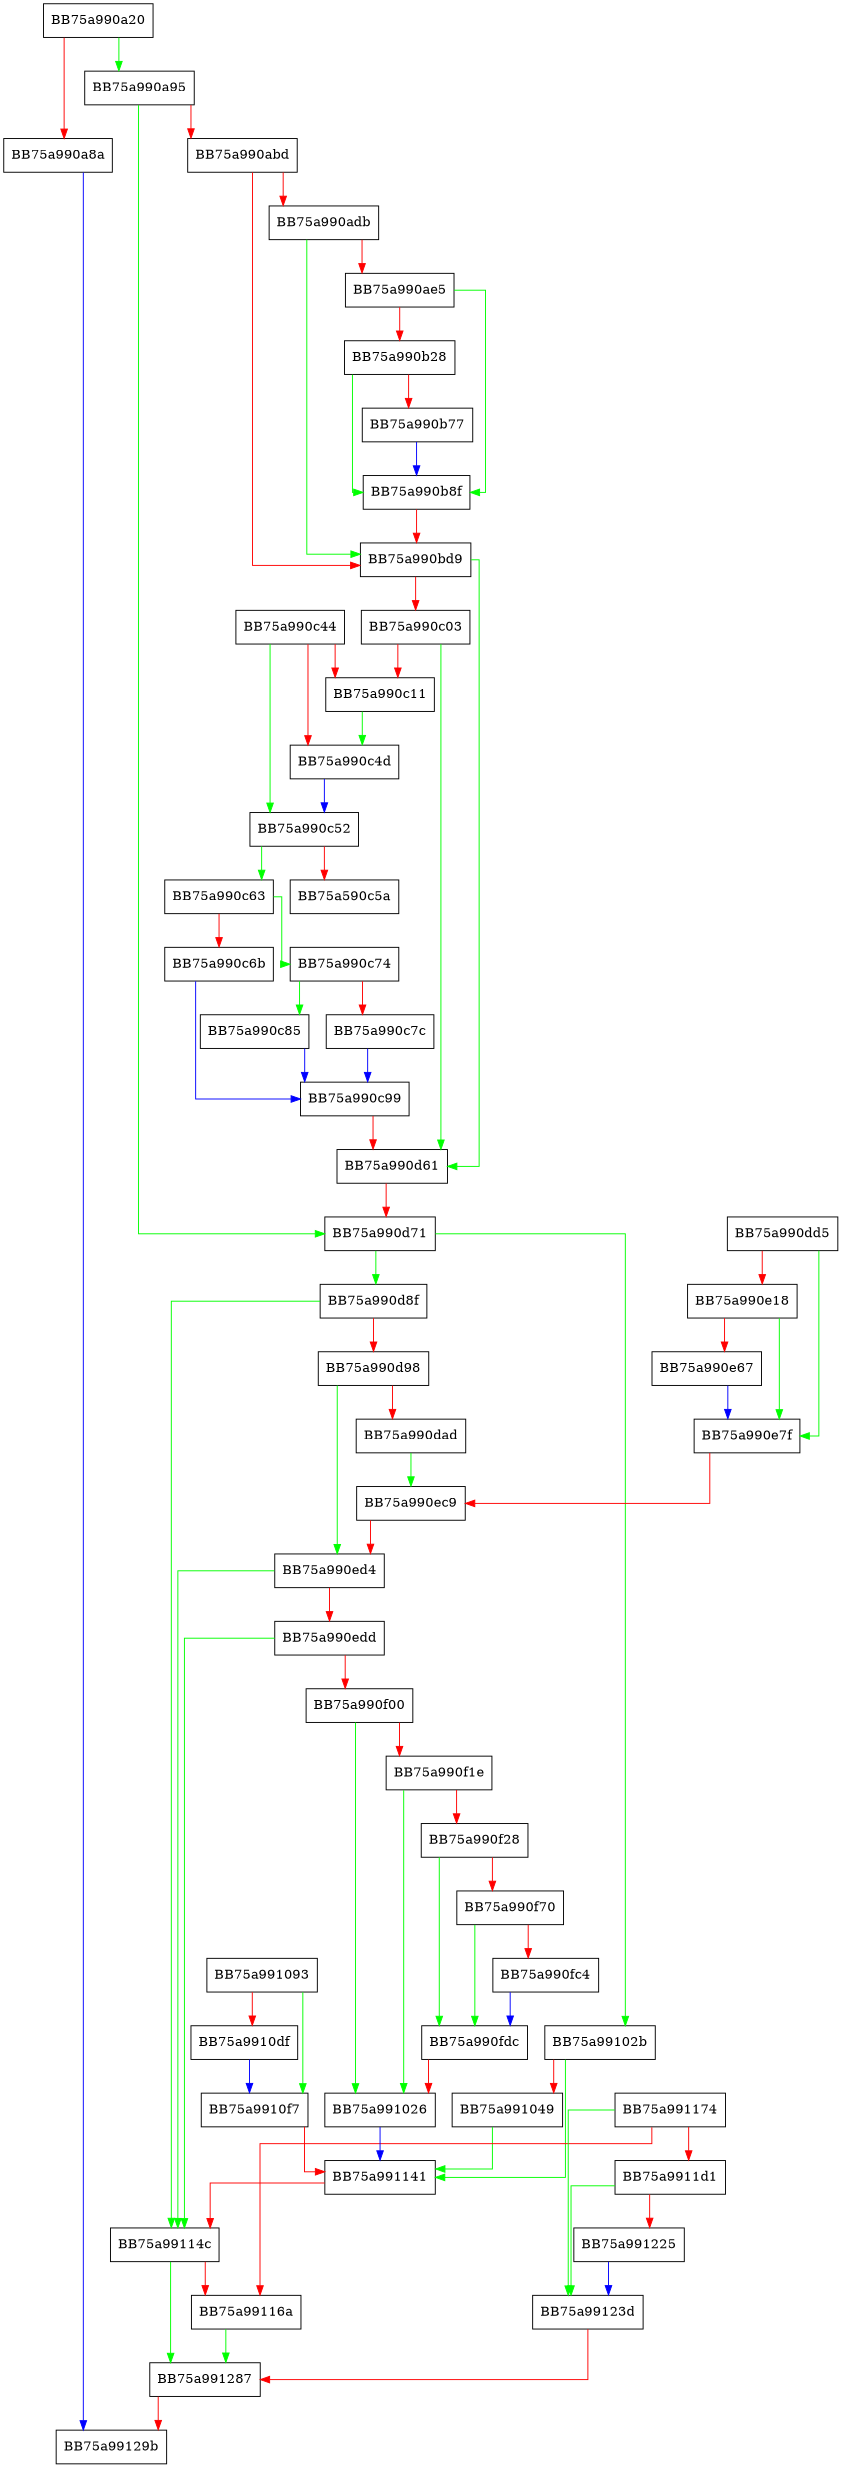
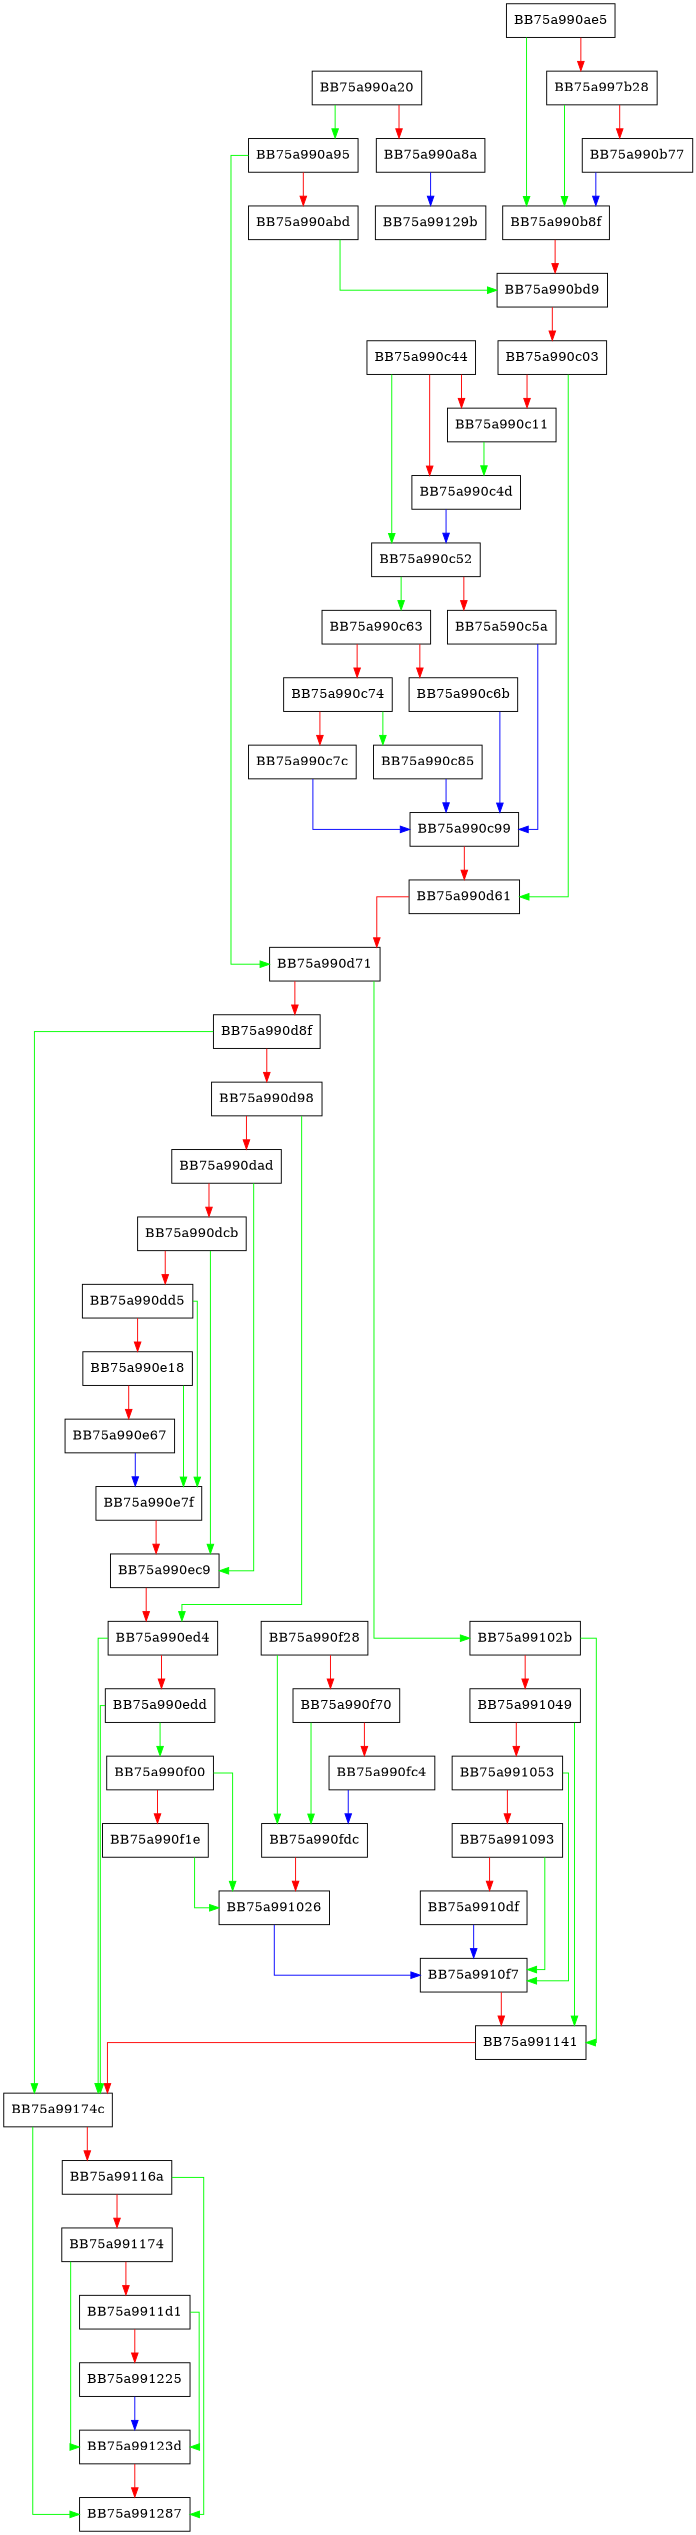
  digraph {
    splines=ortho
    node [shape=box]
    edge [color=red]
    BB75a990a20
    BB75a990a95
    BB75a990a8a
    BB75a990d71
    BB75a990abd
    BB75a99129b
    BB75a99102b
    BB75a990d8f
    BB75a990bd9
-   BB75a990adb
    BB75a991141
    BB75a991049
-   BB75a99114c
+   BB75a99114c [label=BB75a99174c]
    BB75a990d98
    BB75a990d61
    BB75a990c03
    BB75a990ae5
    BB75a990c11
    BB75a990b8f
-   BB75a990b28
+   BB75a990b28 [label=BB75a997b28]
    BB75a990b77
    BB75a990c4d
    BB75a990c52
    BB75a990c44
    BB75a990c63
    n26 [label=BB75a590c5a]
    BB75a990c74
    BB75a990c6b
    BB75a990c99
    BB75a990c85
    BB75a990c7c
+   BB75a991053
    BB75a991287
    BB75a99116a
    BB75a990ed4
    BB75a990dad
    BB75a991174
    BB75a990edd
    BB75a990ec9
+   BB75a990dcb
    BB75a990f00
    BB75a990dd5
    BB75a990e7f
    BB75a990e18
    BB75a990e67
    BB75a991026
    BB75a990f1e
    BB75a990f28
    BB75a990fdc
    BB75a990f70
    BB75a990fc4
    BB75a9910f7
    BB75a991093
    BB75a9910df
    BB75a99123d
    BB75a9911d1
    BB75a991225
    BB75a990a20 -> BB75a990a95 [color=green]
    BB75a990a20 -> BB75a990a8a
    BB75a990a95 -> BB75a990d71 [color=green]
    BB75a990a95 -> BB75a990abd
    BB75a990a8a -> BB75a99129b [color=blue]
    BB75a990d71 -> BB75a99102b [color=green]
-   BB75a990d71 -> BB75a990d8f [color=green]
-   BB75a990abd -> BB75a990bd9
-   BB75a990abd -> BB75a990adb
+   BB75a990d71 -> BB75a990d8f
+   BB75a990abd -> BB75a990bd9 [color=green]
    BB75a99102b -> BB75a991141 [color=green]
    BB75a99102b -> BB75a991049
    BB75a990d8f -> BB75a99114c [color=green]
    BB75a990d8f -> BB75a990d98
-   BB75a990bd9 -> BB75a990d61 [color=green]
    BB75a990bd9 -> BB75a990c03
-   BB75a990adb -> BB75a990bd9 [color=green]
-   BB75a990adb -> BB75a990ae5
    BB75a991141 -> BB75a99114c
    BB75a991049 -> BB75a991141 [color=green]
+   BB75a991049 -> BB75a991053
    BB75a99114c -> BB75a991287 [color=green]
    BB75a99114c -> BB75a99116a
    BB75a990d98 -> BB75a990ed4 [color=green]
    BB75a990d98 -> BB75a990dad
    BB75a990d61 -> BB75a990d71
    BB75a990c03 -> BB75a990d61 [color=green]
    BB75a990c03 -> BB75a990c11
    BB75a990ae5 -> BB75a990b8f [color=green]
    BB75a990ae5 -> BB75a990b28
    BB75a990c11 -> BB75a990c4d [color=green]
    BB75a990b8f -> BB75a990bd9
    BB75a990b28 -> BB75a990b8f [color=green]
    BB75a990b28 -> BB75a990b77
    BB75a990b77 -> BB75a990b8f [color=blue]
    BB75a990c4d -> BB75a990c52 [color=blue]
    BB75a990c52 -> BB75a990c63 [color=green]
    BB75a990c52 -> n26
    BB75a990c44 -> BB75a990c11
    BB75a990c44 -> BB75a990c4d
    BB75a990c44 -> BB75a990c52 [color=green]
-   BB75a990c63 -> BB75a990c74 [color=green]
+   BB75a990c63 -> BB75a990c74
    BB75a990c63 -> BB75a990c6b
+   n26 -> BB75a990c99 [color=blue]
    BB75a990c74 -> BB75a990c85 [color=green]
    BB75a990c74 -> BB75a990c7c
    BB75a990c6b -> BB75a990c99 [color=blue]
    BB75a990c99 -> BB75a990d61
    BB75a990c85 -> BB75a990c99 [color=blue]
    BB75a990c7c -> BB75a990c99 [color=blue]
-   BB75a991287 -> BB75a99129b
+   BB75a991053 -> BB75a9910f7 [color=green]
+   BB75a991053 -> BB75a991093
    BB75a99116a -> BB75a991287 [color=green]
-   BB75a991174 -> BB75a99116a
+   BB75a99116a -> BB75a991174
    BB75a990ed4 -> BB75a99114c [color=green]
    BB75a990ed4 -> BB75a990edd
    BB75a990dad -> BB75a990ec9 [color=green]
+   BB75a990dad -> BB75a990dcb
    BB75a991174 -> BB75a99123d [color=green]
    BB75a991174 -> BB75a9911d1
    BB75a990edd -> BB75a99114c [color=green]
-   BB75a990edd -> BB75a990f00
+   BB75a990edd -> BB75a990f00 [color=green]
    BB75a990ec9 -> BB75a990ed4
+   BB75a990dcb -> BB75a990ec9 [color=green]
+   BB75a990dcb -> BB75a990dd5
    BB75a990f00 -> BB75a991026 [color=green]
    BB75a990f00 -> BB75a990f1e
    BB75a990dd5 -> BB75a990e7f [color=green]
    BB75a990dd5 -> BB75a990e18
    BB75a990e7f -> BB75a990ec9
    BB75a990e18 -> BB75a990e7f [color=green]
    BB75a990e18 -> BB75a990e67
    BB75a990e67 -> BB75a990e7f [color=blue]
-   BB75a991026 -> BB75a991141 [color=blue]
+   BB75a991026 -> BB75a9910f7 [color=blue]
    BB75a990f1e -> BB75a991026 [color=green]
-   BB75a990f1e -> BB75a990f28
    BB75a990f28 -> BB75a990fdc [color=green]
    BB75a990f28 -> BB75a990f70
    BB75a990fdc -> BB75a991026
    BB75a990f70 -> BB75a990fdc [color=green]
    BB75a990f70 -> BB75a990fc4
    BB75a990fc4 -> BB75a990fdc [color=blue]
    BB75a9910f7 -> BB75a991141
    BB75a991093 -> BB75a9910f7 [color=green]
    BB75a991093 -> BB75a9910df
    BB75a9910df -> BB75a9910f7 [color=blue]
    BB75a99123d -> BB75a991287
    BB75a9911d1 -> BB75a99123d [color=green]
    BB75a9911d1 -> BB75a991225
    BB75a991225 -> BB75a99123d [color=blue]
  }
